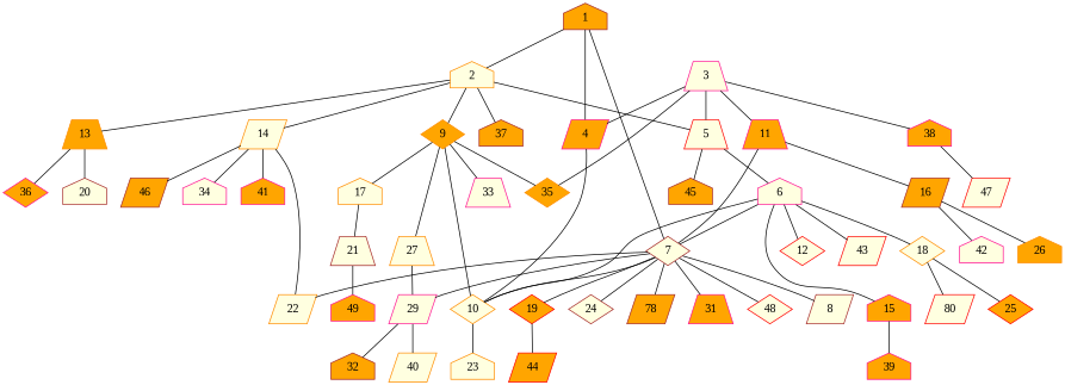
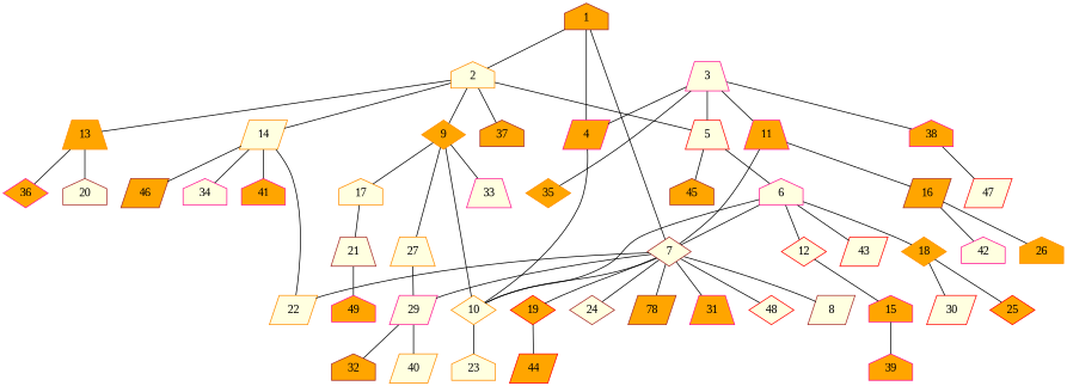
  graph {
    fontname="Liberation Serif"
    node [color=deeppink fillcolor=lightyellow fontname="Liberation Serif" shape=house style=filled]
    edge [fontname="Liberation Serif"]
    1 [color=brown fillcolor=orange]
    2 [color=darkorange]
    4 [fillcolor=orange shape=parallelogram]
    7 [color=brown shape=diamond]
    5 [color=red shape=trapezium]
    9 [color=darkorange fillcolor=orange shape=diamond]
    13 [color=darkorange fillcolor=orange shape=trapezium]
    14 [color=darkorange shape=parallelogram]
    37 [color=brown fillcolor=orange]
    10 [color=darkorange shape=diamond]
    8 [color=brown shape=parallelogram]
    19 [color=red fillcolor=orange shape=diamond]
    22 [color=darkorange shape=parallelogram]
    24 [color=brown shape=diamond]
    n15 [color=brown fillcolor=orange label=78 shape=parallelogram]
    29 [shape=parallelogram]
    31 [fillcolor=orange shape=trapezium]
    48 [color=red shape=diamond]
    6
    45 [color=brown fillcolor=orange]
    35 [color=darkorange fillcolor=orange shape=diamond]
    17 [color=darkorange]
    27 [color=darkorange shape=trapezium]
    33 [shape=trapezium]
    20 [color=brown]
    36 [fillcolor=orange shape=diamond]
    34
    41 [fillcolor=orange]
    46 [color=brown fillcolor=orange shape=parallelogram]
    3 [shape=trapezium]
    11 [fillcolor=orange shape=trapezium]
    38 [fillcolor=orange]
    16 [color=brown fillcolor=orange shape=parallelogram]
    47 [color=red shape=parallelogram]
    23 [color=darkorange]
    12 [color=red shape=diamond]
    15 [fillcolor=orange]
-   18 [color=darkorange shape=diamond]
+   18 [color=darkorange fillcolor=orange shape=diamond]
    43 [color=red shape=parallelogram]
    39 [fillcolor=orange]
    25 [color=red fillcolor=orange shape=diamond]
-   30 [color=red shape=parallelogram label=80]
+   30 [color=red shape=parallelogram]
    44 [color=red fillcolor=orange shape=parallelogram]
    32 [color=brown fillcolor=orange]
    40 [color=darkorange shape=parallelogram]
    21 [color=brown shape=trapezium]
    26 [color=darkorange fillcolor=orange]
    42
    49 [fillcolor=orange]
    1 -- 2
    1 -- 4
    1 -- 7
    2 -- 5
    2 -- 9
    2 -- 13
    2 -- 14
    2 -- 37
    4 -- 10
    7 -- 10
    7 -- 8
    7 -- 19
    7 -- 22
    7 -- 24
    7 -- n15
    7 -- 29
    7 -- 31
    7 -- 48
    5 -- 6
    5 -- 45
    9 -- 10
-   9 -- 35
    9 -- 17
    9 -- 27
    9 -- 33
    13 -- 20
    13 -- 36
    14 -- 22
    14 -- 34
    14 -- 41
    14 -- 46
    10 -- 23
    19 -- 44
    29 -- 32
    29 -- 40
    6 -- 7
    6 -- 10
    6 -- 12
-   6 -- 15
+   12 -- 15
    6 -- 18
    6 -- 43
    17 -- 21
    27 -- 29
    3 -- 4
    3 -- 5
    3 -- 35
    3 -- 11
    3 -- 38
    11 -- 7
    11 -- 16
    38 -- 47
    16 -- 26
    16 -- 42
    15 -- 39
    18 -- 25
    18 -- 30
    21 -- 49
  }
